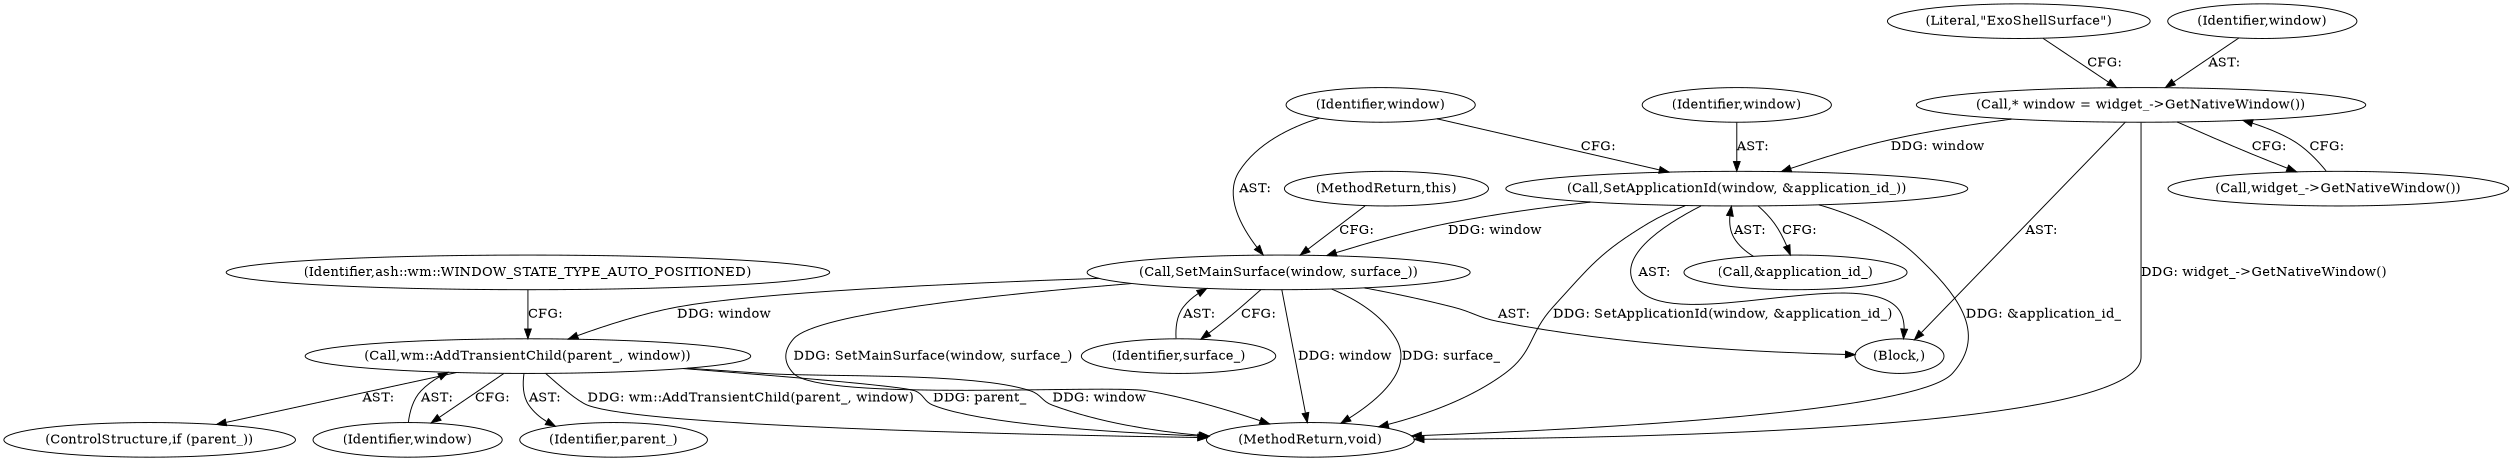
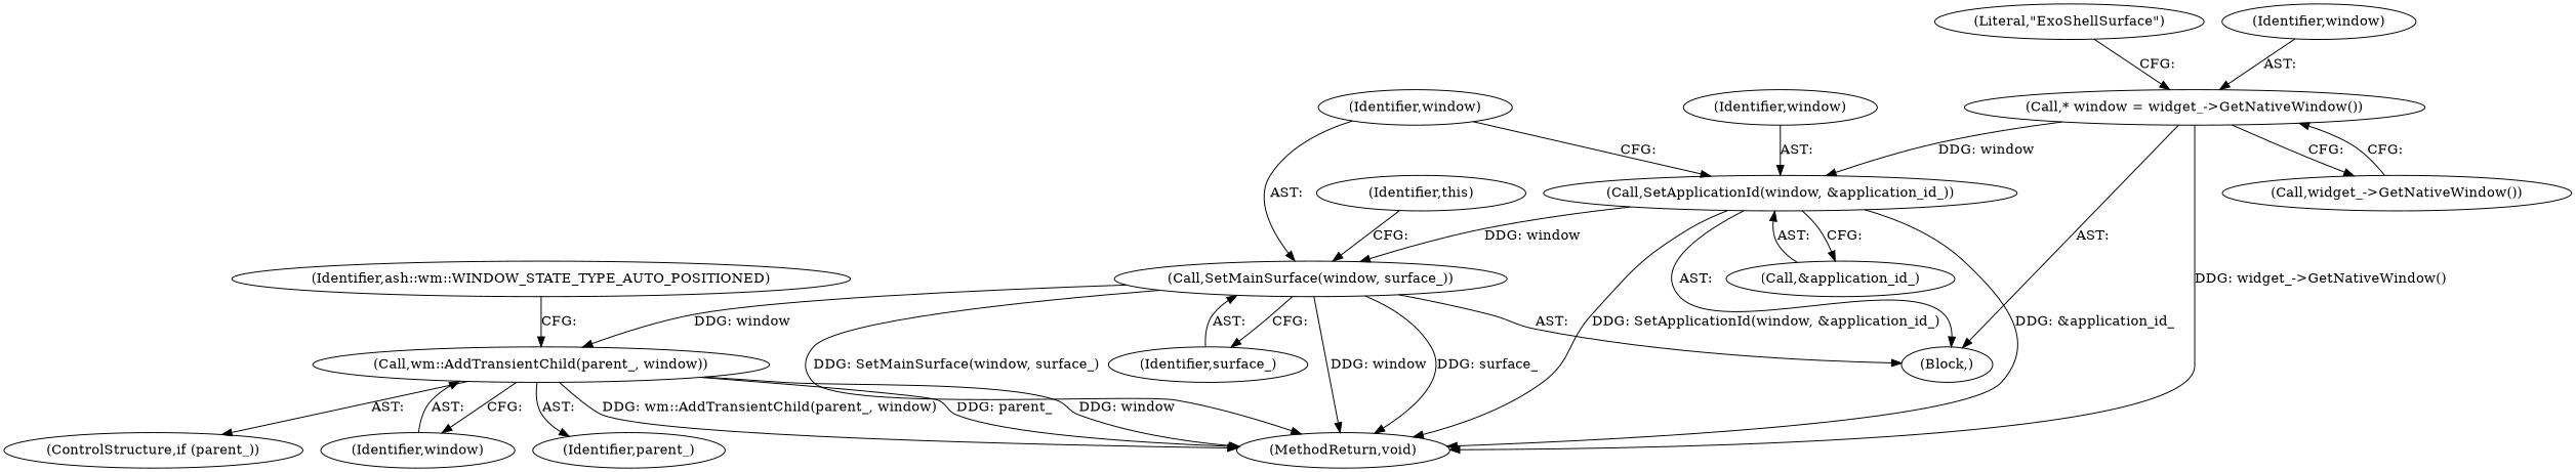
  digraph {
    n1 [label="(Call,SetApplicationId(window, &application_id_))"]
    n2 [label="(Call,SetMainSurface(window, surface_))"]
    n3 [label="(Block,)"]
    n4 [label="(Call,&application_id_)"]
    n5 [label="(MethodReturn,void)"]
    n6 [label="(Call,wm::AddTransientChild(parent_, window))"]
    n7 [label="(Identifier,surface_)"]
    n8 [label="(Call,* window = widget_->GetNativeWindow())"]
    n9 [label="(Call,widget_->GetNativeWindow())"]
    n10 [label="(ControlStructure,if (parent_))"]
    n11 [label="(Identifier,window)"]
    n12 [label="(Identifier,parent_)"]
    n13 [label="(Literal,\"ExoShellSurface\")"]
    n14 [label="(Identifier,window)"]
-   n15 [label="(MethodReturn,this)"]
+   n15 [label="(Identifier,this)"]
    n16 [label="(Identifier,window)"]
    n17 [label="(Identifier,ash::wm::WINDOW_STATE_TYPE_AUTO_POSITIONED)"]
    n18 [label="(Identifier,window)"]
    n1 -> n2 [label="DDG: window"]
    n1 -> n3 [label="AST: "]
    n1 -> n4 [label="CFG: "]
    n1 -> n5 [label="DDG: SetApplicationId(window, &application_id_)"]
    n1 -> n5 [label="DDG: &application_id_"]
    n2 -> n3 [label="AST: "]
    n2 -> n5 [label="DDG: SetMainSurface(window, surface_)"]
    n2 -> n5 [label="DDG: window"]
    n2 -> n5 [label="DDG: surface_"]
    n2 -> n6 [label="DDG: window"]
    n2 -> n7 [label="CFG: "]
    n4 -> n1 [label="AST: "]
    n6 -> n5 [label="DDG: window"]
    n6 -> n5 [label="DDG: wm::AddTransientChild(parent_, window)"]
    n6 -> n5 [label="DDG: parent_"]
    n6 -> n10 [label="AST: "]
    n6 -> n11 [label="CFG: "]
    n6 -> n12 [label="AST: "]
    n7 -> n2 [label="AST: "]
    n8 -> n1 [label="DDG: window"]
    n8 -> n3 [label="AST: "]
    n8 -> n5 [label="DDG: widget_->GetNativeWindow()"]
    n8 -> n9 [label="CFG: "]
    n9 -> n8 [label="CFG: "]
    n11 -> n6 [label="AST: "]
    n13 -> n8 [label="CFG: "]
    n14 -> n8 [label="AST: "]
    n15 -> n2 [label="CFG: "]
    n16 -> n1 [label="CFG: "]
    n16 -> n2 [label="AST: "]
    n17 -> n6 [label="CFG: "]
    n18 -> n1 [label="AST: "]
  }
